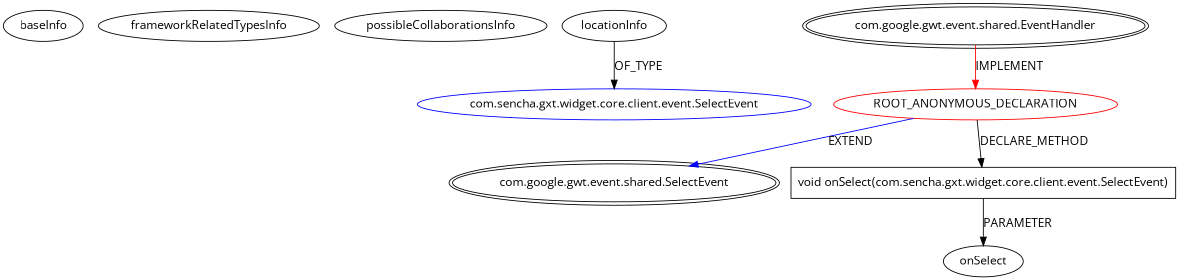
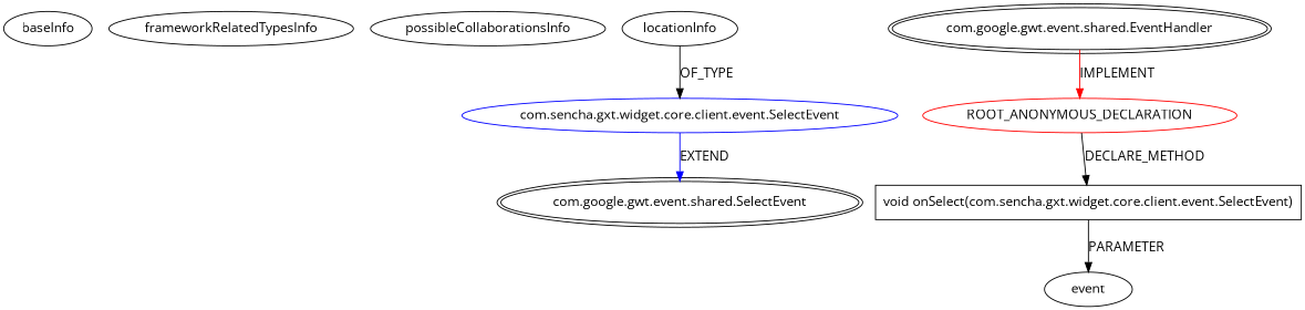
  digraph {
    fontname="Open Sans"
    node [fontname="Open Sans"]
    edge [fontname="Open Sans"]
    baseInfo [category=extension_graph graphId=3412 isAnonymous=true possibleRelation=true]
    frameworkRelatedTypesInfo [0="com.google.gwt.event.shared.EventHandler"]
    possibleCollaborationsInfo [0="3412~CLIENT_METHOD_DECLARATION-PARAMETER_DECLARATION-~com.google.gwt.event.shared.EventHandler ~com.google.gwt.event.shared.GwtEvent ~true~false"]
    locationInfo [contextSignature="void initComponents(main.java.pl.pkosmowski.gxtshowcase.client.ComponentFactory)" filePath="/kospiotr-gwt-layout-designer/gwt-layout-designer-master/src/main/java/pl/pkosmowski/gxtshowcase/client/EditorsPanel.java" graphId=3412 projectName="kospiotr-gwt-layout-designer"]
    n5 [color=blue isFrameworkType=false label="com.sencha.gxt.widget.core.client.event.SelectEvent" vertexType=REFERENCE_CLIENT_CLASS_DECLARATION]
    n6 [color=red isFrameworkType=false label=ROOT_ANONYMOUS_DECLARATION vertexType=ROOT_ANONYMOUS_DECLARATION]
    n7 [isFrameworkType=false label="void onSelect(com.sencha.gxt.widget.core.client.event.SelectEvent)" shape=box vertexType=CLIENT_METHOD_DECLARATION]
    n8 [isFrameworkType=true label="com.google.gwt.event.shared.EventHandler" peripheries=2 vertexType=FRAMEWORK_INTERFACE_TYPE]
-   n9 [isFrameworkType=false label=onSelect vertexType=PARAMETER_DECLARATION]
+   n9 [isFrameworkType=false label=event vertexType=PARAMETER_DECLARATION]
    n10 [isFrameworkType=true label="com.google.gwt.event.shared.SelectEvent" peripheries=2 vertexType=FRAMEWORK_CLASS_TYPE]
    locationInfo -> n5 [label=OF_TYPE]
-   n6 -> n10 [color=blue label=EXTEND]
+   n5 -> n10 [color=blue label=EXTEND]
    n6 -> n7 [label=DECLARE_METHOD]
    n7 -> n9 [label=PARAMETER]
    n8 -> n6 [color=red label=IMPLEMENT]
  }
